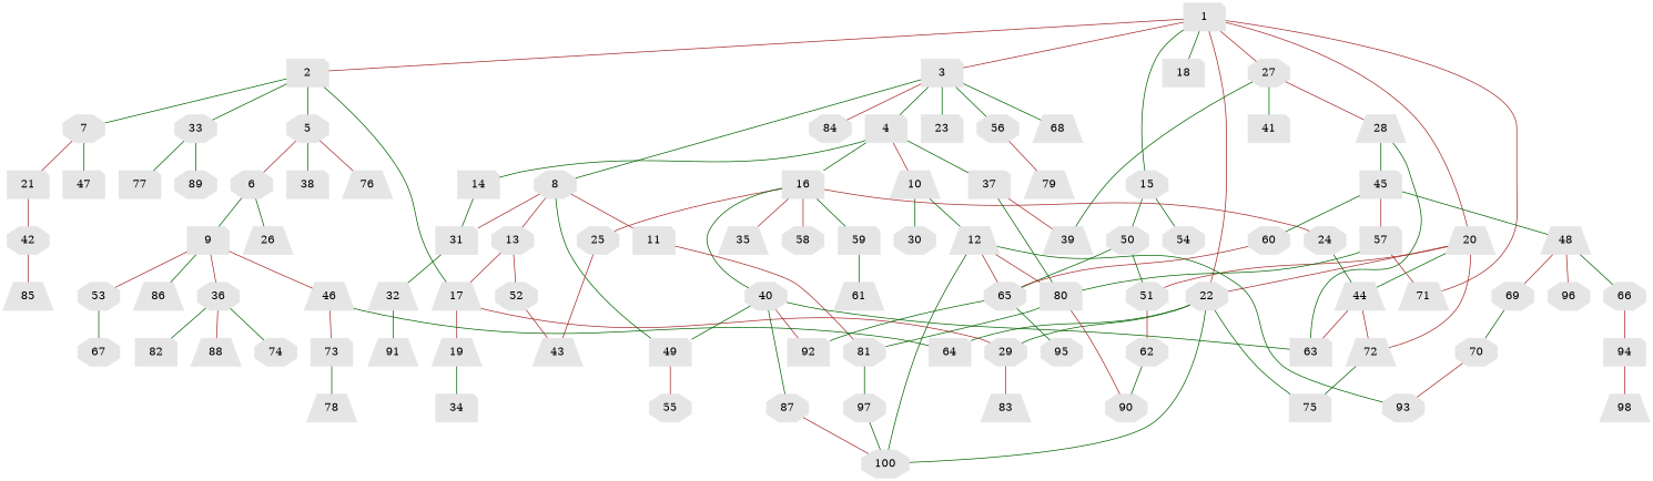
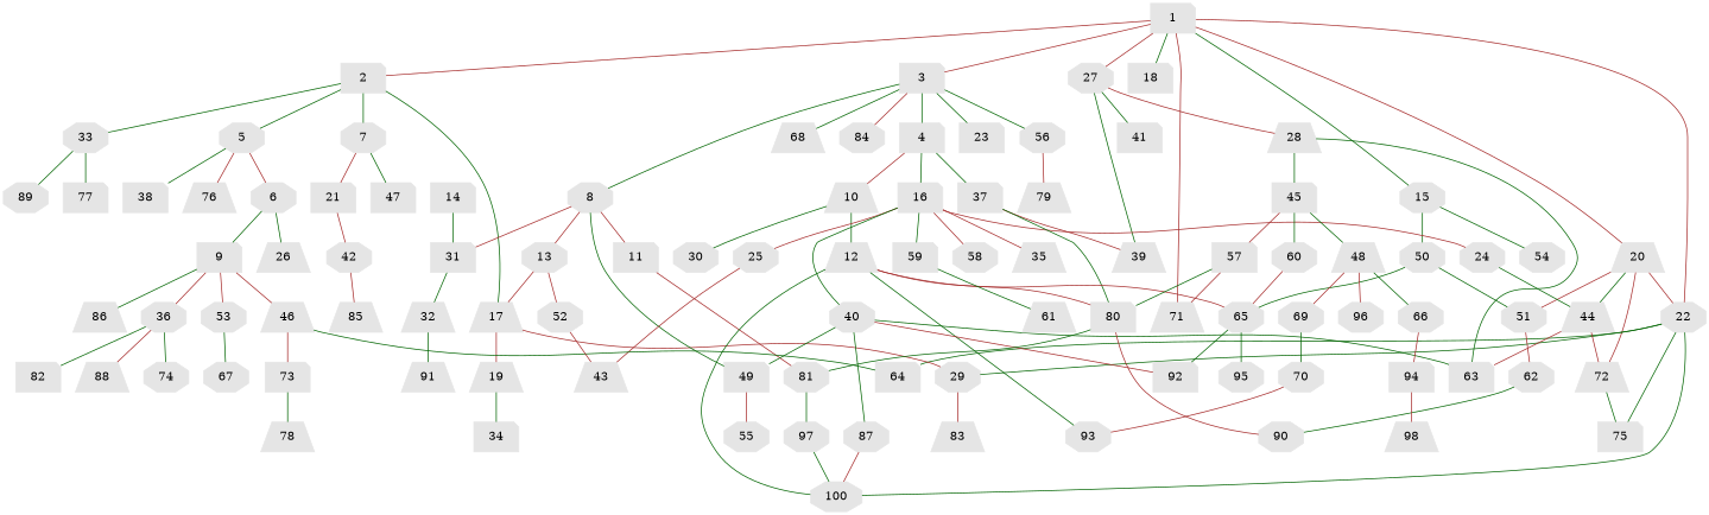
  graph {
    node [color=gray90 shape=octagon style=filled]
    edge [color=darkgreen]
    1 [shape=note]
    2 [shape=note]
    3 [shape=note]
    15
    18 [shape=note]
    20 [shape=trapezium]
    22
    27
    71 [shape=trapezium]
    5
    7
    17 [shape=trapezium]
    33
    4 [shape=note]
    8
    23 [shape=note]
    56
    68 [shape=trapezium]
    84
    50
    54
    44 [shape=trapezium]
    51
    72 [shape=trapezium]
    100
    29
    64 [shape=note]
    75 [shape=note]
    28 [shape=trapezium]
    39 [shape=trapezium]
    41 [shape=note]
    6
    38 [shape=note]
    76 [shape=trapezium]
    21 [shape=note]
    47 [shape=note]
    19 [shape=trapezium]
    77 [shape=note]
    89
    10 [shape=trapezium]
    14 [shape=note]
    16 [shape=note]
    37 [shape=note]
    11 [shape=note]
    13
    31 [shape=note]
    49 [shape=note]
    79 [shape=trapezium]
    12 [shape=trapezium]
    30
    24
    25
    35 [shape=trapezium]
    40
    58
    59 [shape=note]
    80 [shape=note]
    9 [shape=note]
    26 [shape=trapezium]
    36
    46 [shape=trapezium]
    53
    86 [shape=trapezium]
    42
    81
    52
    32 [shape=trapezium]
    55
    74
    82 [shape=note]
    88 [shape=trapezium]
    73 [shape=note]
    67
    65
    93
    97
    92 [shape=note]
    95
    90
    43 [shape=trapezium]
    63 [shape=note]
    87
    61 [shape=trapezium]
    34 [shape=note]
    83 [shape=trapezium]
    62
    85 [shape=trapezium]
    45 [shape=note]
    48 [shape=trapezium]
    57 [shape=note]
    60
    91 [shape=trapezium]
    66
    69
    96
    78 [shape=trapezium]
    94 [shape=note]
    70
    98 [shape=trapezium]
    1 -- 2 [color=brown]
    1 -- 3 [color=brown]
    1 -- 15
    1 -- 18
    1 -- 20 [color=brown]
    1 -- 22 [color=brown]
    1 -- 27 [color=brown]
    1 -- 71 [color=brown]
    2 -- 5
    2 -- 7
    2 -- 17
    2 -- 33
    3 -- 4
    3 -- 8
    3 -- 23
    3 -- 56
    3 -- 68
    3 -- 84 [color=brown]
    15 -- 50
    15 -- 54
    20 -- 22 [color=brown]
    20 -- 44
    20 -- 51 [color=brown]
    20 -- 72 [color=brown]
    22 -- 100
    22 -- 29
    22 -- 64
    22 -- 75
    27 -- 28 [color=brown]
    27 -- 39
    27 -- 41
    5 -- 6 [color=brown]
    5 -- 38
    5 -- 76 [color=brown]
    7 -- 21 [color=brown]
    7 -- 47
    17 -- 29 [color=brown]
    17 -- 19 [color=brown]
    33 -- 77
    33 -- 89
    4 -- 10 [color=brown]
-   4 -- 14
    4 -- 16
    4 -- 37
    8 -- 11 [color=brown]
    8 -- 13 [color=brown]
    8 -- 31 [color=brown]
    8 -- 49
    56 -- 79 [color=brown]
    50 -- 51
    50 -- 65
    44 -- 72 [color=brown]
    44 -- 63 [color=brown]
    51 -- 62 [color=brown]
    72 -- 75
    29 -- 83 [color=brown]
    28 -- 63
    28 -- 45
    6 -- 9
    6 -- 26
    21 -- 42 [color=brown]
    19 -- 34
    10 -- 12
    10 -- 30
    14 -- 31
    16 -- 24 [color=brown]
    16 -- 25 [color=brown]
    16 -- 35 [color=brown]
    16 -- 40
    16 -- 58 [color=brown]
    16 -- 59
    37 -- 39 [color=brown]
    37 -- 80
    11 -- 81 [color=brown]
    13 -- 17 [color=brown]
    13 -- 52 [color=brown]
    31 -- 32
    49 -- 55 [color=brown]
    12 -- 100
    12 -- 80 [color=brown]
    12 -- 65 [color=brown]
    12 -- 93
    24 -- 44
    25 -- 43 [color=brown]
    40 -- 49
    40 -- 92 [color=brown]
    40 -- 63
    40 -- 87
    59 -- 61
    80 -- 81
    80 -- 90 [color=brown]
    9 -- 36 [color=brown]
    9 -- 46 [color=brown]
    9 -- 53 [color=brown]
    9 -- 86
    36 -- 74
    36 -- 82
    36 -- 88 [color=brown]
    46 -- 64
    46 -- 73 [color=brown]
    53 -- 67
    42 -- 85 [color=brown]
    81 -- 97
    52 -- 43 [color=brown]
    32 -- 91
    73 -- 78
    65 -- 92
    65 -- 95
    97 -- 100
    87 -- 100 [color=brown]
    62 -- 90
    45 -- 48
    45 -- 57 [color=brown]
    45 -- 60
    48 -- 66
    48 -- 69 [color=brown]
    48 -- 96 [color=brown]
    57 -- 71 [color=brown]
    57 -- 80
    60 -- 65 [color=brown]
    66 -- 94 [color=brown]
    69 -- 70
    94 -- 98 [color=brown]
    70 -- 93 [color=brown]
  }
